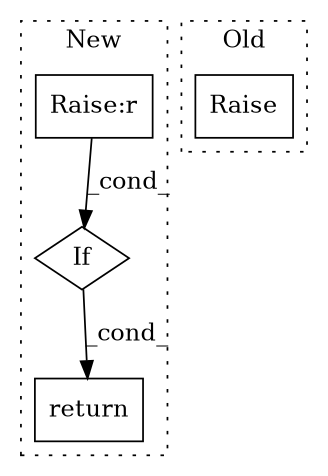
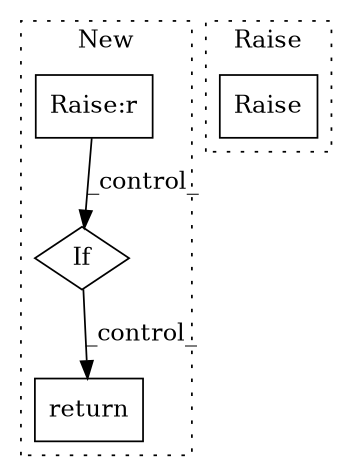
  digraph {
    node [shape=box]
    n1 [a=93 l=7 label=return s=1948]
    n2 [a=96 l="3,14" label=If s="1816,1868" shape=diamond]
    n3 [a=40 l=27 label="Raise:r" s=1828]
    n4 [a=91 l=6 label=Raise s=1609]
    subgraph cluster_1 {
      label=New
      style=dotted
      n1
      n2
      n3
    }
    subgraph cluster_2 {
-     label=Old
+     label=Raise
      style=dotted
      n4
    }
-   n2 -> n1 [label=_cond_]
-   n3 -> n2 [label=_cond_]
+   n2 -> n1 [label=_control_]
+   n3 -> n2 [label=_control_]
  }
